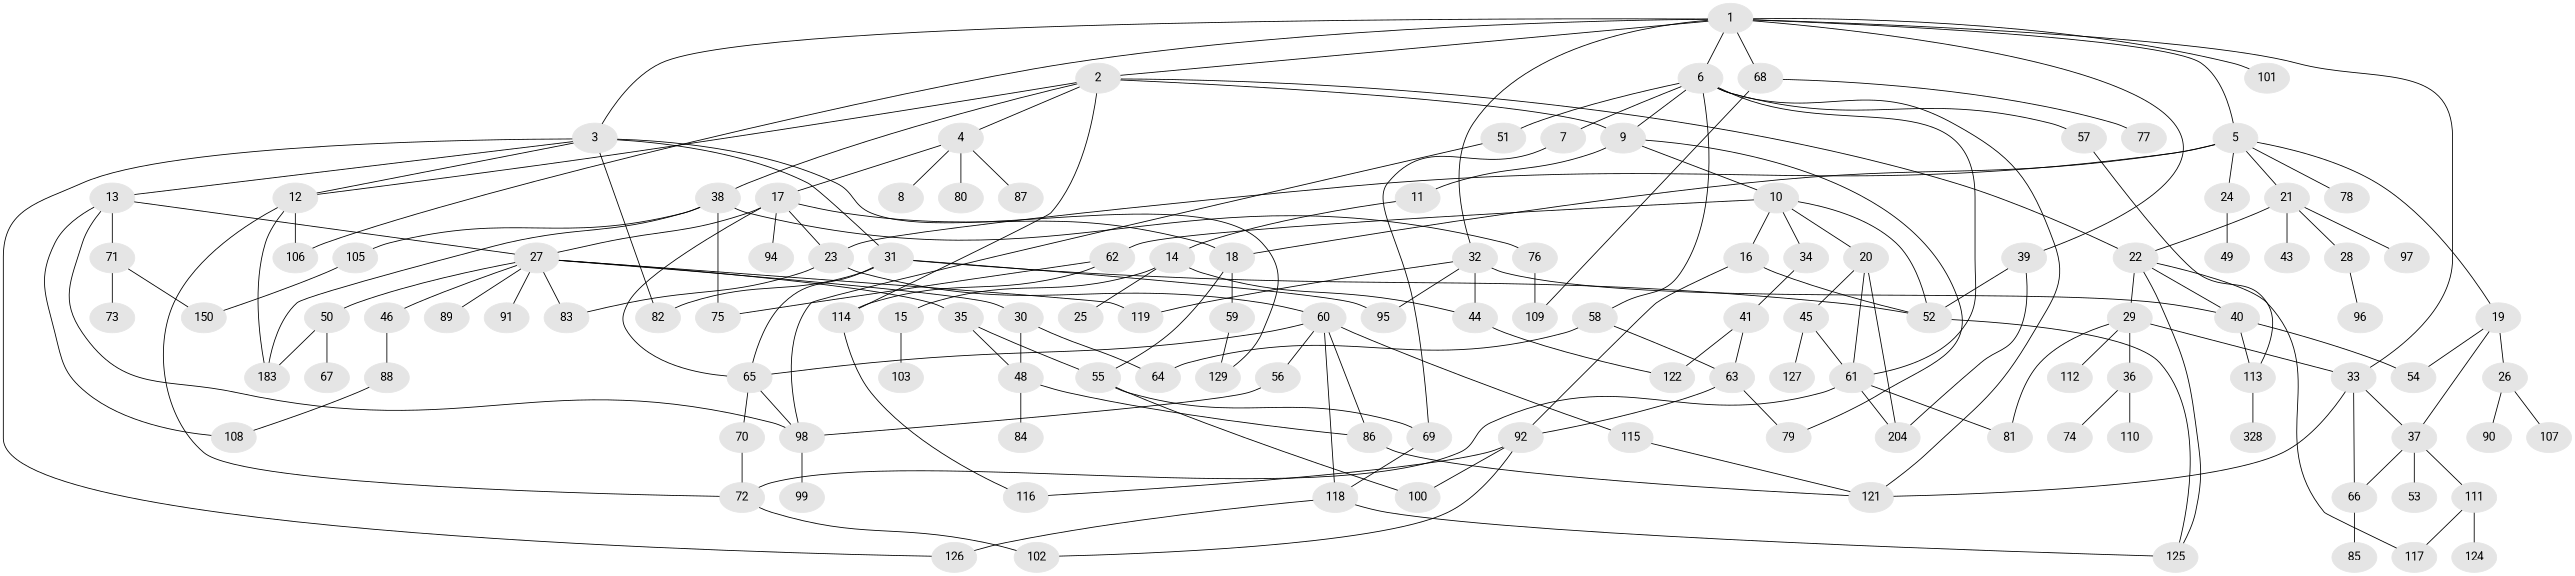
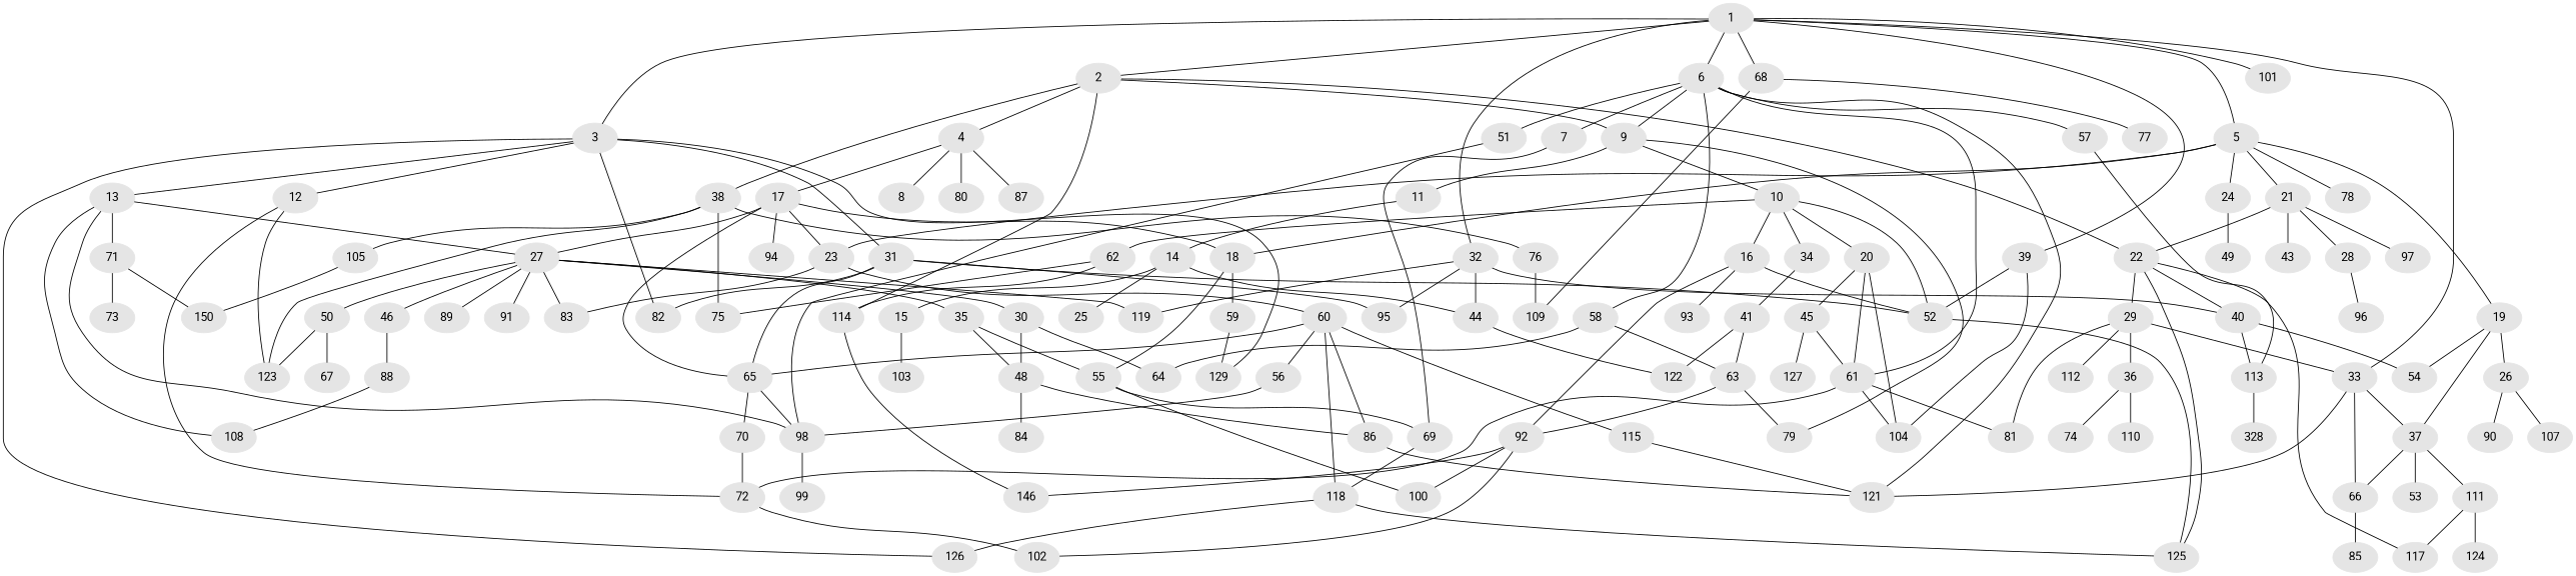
  graph {
    fontname=Roboto
    node [color=gray90 fontname=Roboto style=filled]
    edge [fontname=Roboto]
    1
    2
    3
    5
    6
    32
    33
    39
    68
    101
-   106
    4
    9
    12
    22
    38
    114
    13
    31
    82
    126
    129
    18
    19
    21
    23
    24
    78
    7
    51
    57
    58
    61
    121
    44
    40
    119
    95
    37
    66
    52
-   104 [label=204]
+   104
    77
    109
    8
    17
    80
    87
    10
    11
    79
    72
-   123 [label=183]
+   123
    29
    117
    125
    75
    76
    105
-   116
+   116 [label=146]
    27
    71
    98
    108
    65
    94
    55
    59
    26
    54
    28
    43
    97
    60
    83
    49
    69
    113
    64
    63
    81
    n82 [label=328]
    118
    16
    20
    34
    62
    14
    92
+   93
    45
    41
    15
    25
    102
    30
    35
    46
    50
    89
    91
    73
    n103 [label=150]
    99
    103
    122
    100
    70
    90
    107
    53
    111
    127
    96
    36
    112
    56
    86
    115
    48
    88
    67
    74
    110
    84
    85
    124
    1 -- 2
    1 -- 3
    1 -- 5
    1 -- 6
    1 -- 32
    1 -- 33
    1 -- 39
    1 -- 68
    1 -- 101
-   1 -- 106
    2 -- 4
    2 -- 9
-   2 -- 12
    2 -- 22
    2 -- 38
    2 -- 114
    3 -- 12
    3 -- 13
    3 -- 31
    3 -- 82
    3 -- 126
    3 -- 129
    5 -- 18
    5 -- 19
    5 -- 21
    5 -- 23
    5 -- 24
    5 -- 78
    6 -- 9
    6 -- 7
    6 -- 51
    6 -- 57
    6 -- 58
    6 -- 61
    6 -- 121
    32 -- 44
    32 -- 40
    32 -- 119
    32 -- 95
    33 -- 121
    33 -- 37
    33 -- 66
    39 -- 52
    39 -- 104
    68 -- 77
    68 -- 109
    4 -- 8
    4 -- 17
    4 -- 80
    4 -- 87
    9 -- 10
    9 -- 11
    9 -- 79
-   12 -- 106
    12 -- 72
    12 -- 123
    22 -- 40
    22 -- 29
    22 -- 117
    22 -- 125
    38 -- 123
    38 -- 75
    38 -- 76
    38 -- 105
    114 -- 116
    13 -- 27
    13 -- 71
    13 -- 98
    13 -- 108
    31 -- 82
    31 -- 95
    31 -- 52
    31 -- 65
    18 -- 55
    18 -- 59
    19 -- 37
    19 -- 26
    19 -- 54
    21 -- 22
    21 -- 28
    21 -- 43
    21 -- 97
    23 -- 60
    23 -- 83
    24 -- 49
    7 -- 69
    51 -- 98
    57 -- 113
    58 -- 64
    58 -- 63
    61 -- 104
    61 -- 72
    61 -- 81
    44 -- 122
    40 -- 54
    40 -- 113
    37 -- 66
    37 -- 53
    37 -- 111
    66 -- 85
    52 -- 125
    17 -- 18
    17 -- 23
    17 -- 27
    17 -- 65
    17 -- 94
    10 -- 52
    10 -- 16
    10 -- 20
    10 -- 34
    10 -- 62
    11 -- 14
    72 -- 102
    29 -- 33
    29 -- 81
    29 -- 36
    29 -- 112
    76 -- 109
    105 -- n103
    27 -- 119
    27 -- 83
    27 -- 30
    27 -- 35
    27 -- 46
    27 -- 50
    27 -- 89
    27 -- 91
    71 -- 73
    71 -- n103
    98 -- 99
    65 -- 98
    65 -- 70
    55 -- 69
    55 -- 100
    59 -- 129
    26 -- 90
    26 -- 107
    28 -- 96
    60 -- 65
    60 -- 118
    60 -- 56
    60 -- 86
    60 -- 115
    69 -- 118
    113 -- n82
    63 -- 79
    63 -- 92
    118 -- 126
    118 -- 125
    16 -- 52
    16 -- 92
+   16 -- 93
    20 -- 61
    20 -- 104
    20 -- 45
    34 -- 41
    62 -- 114
    62 -- 75
    14 -- 44
    14 -- 15
    14 -- 25
    92 -- 116
    92 -- 102
    92 -- 100
    45 -- 61
    45 -- 127
    41 -- 63
    41 -- 122
    15 -- 103
    30 -- 64
    30 -- 48
    35 -- 55
    35 -- 48
    46 -- 88
    50 -- 123
    50 -- 67
    70 -- 72
    111 -- 117
    111 -- 124
    36 -- 74
    36 -- 110
    56 -- 98
    86 -- 121
    115 -- 121
    48 -- 86
    48 -- 84
    88 -- 108
  }
